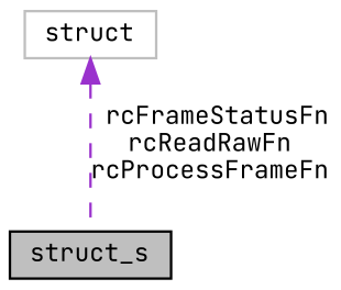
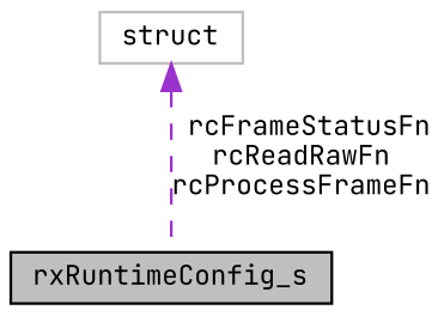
  digraph {
    fontname="JetBrains Mono"
    node [fontname="JetBrains Mono" fontsize=10 shape=record style=filled]
-   n1 [color=black fillcolor=grey75 fontcolor=black height=0.2 label=struct_s width=0.4]
+   n1 [color=black fillcolor=grey75 fontcolor=black height=0.2 label=rxRuntimeConfig_s width=0.4]
    n2 [color=grey75 fillcolor=white height=0.2 label=struct width=0.4]
    n2 -> n1 [color=darkorchid3 dir=back fontname="JetBrains Mono" fontsize=10 label=" rcFrameStatusFn\nrcReadRawFn\nrcProcessFrameFn" labelfontname=FreeSans labelfontsize=10 style=dashed]
  }
